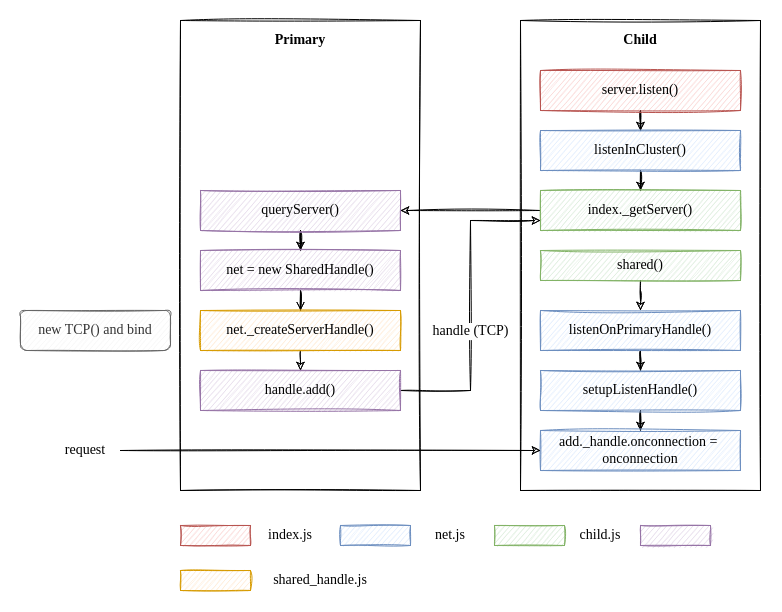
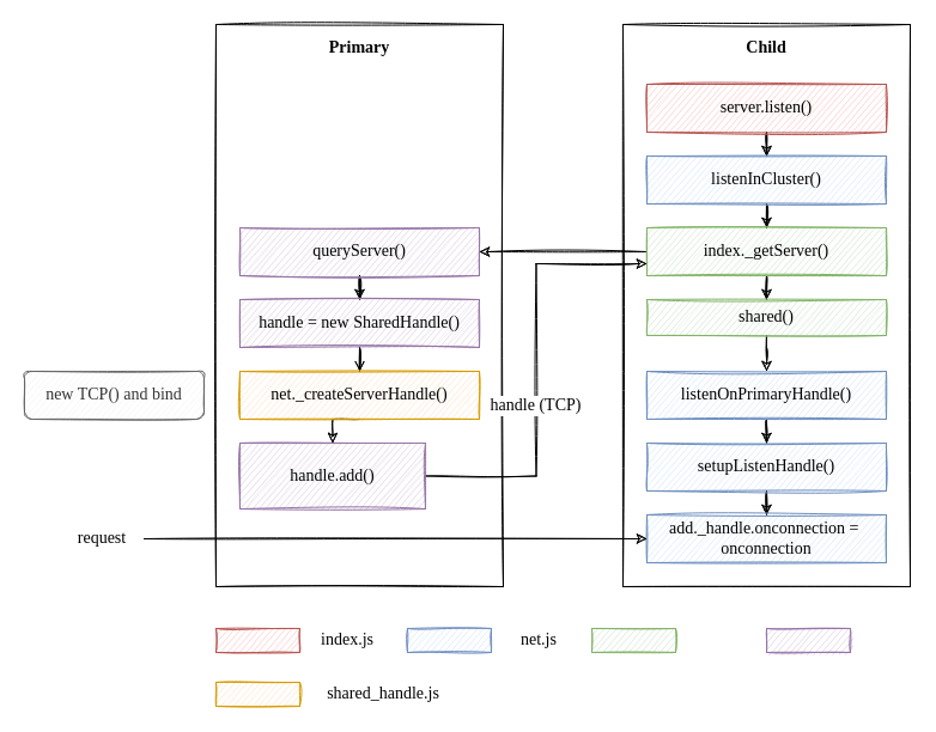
  <mxCell id="0" />
  <mxCell id="1" parent="0" />
  <mxCell id="2" value="" style="rounded=0;whiteSpace=wrap;html=1;glass=0;sketch=1;" parent="1" vertex="1"><mxGeometry x="180" y="20" width="240" height="470" as="geometry" /></mxCell>
  <mxCell id="3" value="Primary" style="text;html=1;strokeColor=none;fillColor=none;align=center;verticalAlign=middle;whiteSpace=wrap;rounded=0;glass=0;sketch=1;fontSize=14;fontFamily=Monoca;fontStyle=1" parent="1" vertex="1"><mxGeometry x="280" y="30" width="40" height="20" as="geometry" /></mxCell>
  <mxCell id="4" value="" style="rounded=0;whiteSpace=wrap;html=1;glass=0;sketch=1;" parent="1" vertex="1"><mxGeometry x="520" y="20" width="240" height="470" as="geometry" /></mxCell>
  <mxCell id="5" value="Child" style="text;html=1;strokeColor=none;fillColor=none;align=center;verticalAlign=middle;whiteSpace=wrap;rounded=0;glass=0;sketch=1;fontSize=14;fontFamily=Monoca;fontStyle=1" parent="1" vertex="1"><mxGeometry x="620" y="30" width="40" height="20" as="geometry" /></mxCell>
  <mxCell id="6" value="" style="rounded=0;whiteSpace=wrap;html=1;glass=0;sketch=1;fontFamily=Monoca;fontSize=14;fillColor=#f8cecc;strokeColor=#b85450;" parent="1" vertex="1"><mxGeometry x="180" y="525" width="70" height="20" as="geometry" /></mxCell>
  <mxCell id="7" value="index.js" style="text;html=1;strokeColor=none;fillColor=none;align=center;verticalAlign=middle;whiteSpace=wrap;rounded=0;glass=0;sketch=1;fontFamily=Monoca;fontSize=14;" parent="1" vertex="1"><mxGeometry x="270" y="525" width="40" height="20" as="geometry" /></mxCell>
  <mxCell id="8" value="" style="edgeStyle=orthogonalEdgeStyle;rounded=0;orthogonalLoop=1;jettySize=auto;html=1;fontFamily=Monoca;fontSize=14;sketch=1;" parent="1" source="9" target="11" edge="1"><mxGeometry relative="1" as="geometry" /></mxCell>
  <mxCell id="9" value="server.listen()" style="text;html=1;align=center;verticalAlign=middle;whiteSpace=wrap;rounded=0;glass=0;sketch=1;fontFamily=Monoca;fontSize=14;strokeColor=#b85450;fillColor=#f8cecc;" parent="1" vertex="1"><mxGeometry x="540" y="70" width="200" height="40" as="geometry" /></mxCell>
  <mxCell id="10" value="" style="edgeStyle=orthogonalEdgeStyle;rounded=0;orthogonalLoop=1;jettySize=auto;html=1;fontFamily=Monoca;fontSize=14;sketch=1;" parent="1" source="11" target="14" edge="1"><mxGeometry relative="1" as="geometry" /></mxCell>
  <mxCell id="11" value="listenInCluster()" style="text;html=1;align=center;verticalAlign=middle;whiteSpace=wrap;rounded=0;glass=0;sketch=1;fontFamily=Monoca;fontSize=14;strokeColor=#6c8ebf;fillColor=#dae8fc;" parent="1" vertex="1"><mxGeometry x="540" y="130" width="200" height="40" as="geometry" /></mxCell>
  <mxCell id="12" value="" style="edgeStyle=orthogonalEdgeStyle;rounded=0;orthogonalLoop=1;jettySize=auto;html=1;fontFamily=Monoca;fontSize=14;sketch=1;" parent="1" source="14" target="21" edge="1"><mxGeometry relative="1" as="geometry" /></mxCell>
+ <mxCell id="13" value="" style="edgeStyle=orthogonalEdgeStyle;rounded=0;orthogonalLoop=1;jettySize=auto;html=1;fontFamily=Monoca;fontSize=14;sketch=1;" parent="1" source="14" target="29" edge="1"><mxGeometry relative="1" as="geometry" /></mxCell>
  <mxCell id="14" value="index._getServer()" style="text;html=1;align=center;verticalAlign=middle;whiteSpace=wrap;rounded=0;glass=0;sketch=1;fontFamily=Monoca;fontSize=14;strokeColor=#82b366;fillColor=#d5e8d4;" parent="1" vertex="1"><mxGeometry x="540" y="190" width="200" height="40" as="geometry" /></mxCell>
  <mxCell id="15" value="" style="rounded=0;whiteSpace=wrap;html=1;glass=0;sketch=1;fontFamily=Monoca;fontSize=14;fillColor=#dae8fc;strokeColor=#6c8ebf;" parent="1" vertex="1"><mxGeometry x="340" y="525" width="70" height="20" as="geometry" /></mxCell>
  <mxCell id="16" value="net.js" style="text;html=1;strokeColor=none;fillColor=none;align=center;verticalAlign=middle;whiteSpace=wrap;rounded=0;glass=0;sketch=1;fontFamily=Monoca;fontSize=14;" parent="1" vertex="1"><mxGeometry x="430" y="525" width="40" height="20" as="geometry" /></mxCell>
  <mxCell id="17" value="" style="rounded=0;whiteSpace=wrap;html=1;glass=0;sketch=1;fontFamily=Monoca;fontSize=14;fillColor=#d5e8d4;strokeColor=#82b366;" parent="1" vertex="1"><mxGeometry x="494" y="525" width="70" height="20" as="geometry" /></mxCell>
- <mxCell id="18" value="child.js" style="text;html=1;strokeColor=none;fillColor=none;align=center;verticalAlign=middle;whiteSpace=wrap;rounded=0;glass=0;sketch=1;fontFamily=Monoca;fontSize=14;" parent="1" vertex="1"><mxGeometry x="580" y="525" width="40" height="20" as="geometry" /></mxCell>
  <mxCell id="19" value="" style="rounded=0;whiteSpace=wrap;html=1;glass=0;sketch=1;fontFamily=Monoca;fontSize=14;fillColor=#e1d5e7;strokeColor=#9673a6;" parent="1" vertex="1"><mxGeometry x="640" y="525" width="70" height="20" as="geometry" /></mxCell>
  <mxCell id="20" value="" style="edgeStyle=orthogonalEdgeStyle;rounded=0;orthogonalLoop=1;jettySize=auto;html=1;fontFamily=Monoca;fontSize=14;sketch=1;" parent="1" source="21" target="23" edge="1"><mxGeometry relative="1" as="geometry" /></mxCell>
  <mxCell id="21" value="queryServer()" style="text;html=1;align=center;verticalAlign=middle;whiteSpace=wrap;rounded=0;glass=0;sketch=1;fontFamily=Monoca;fontSize=14;strokeColor=#9673a6;fillColor=#e1d5e7;" parent="1" vertex="1"><mxGeometry x="200" y="190" width="200" height="40" as="geometry" /></mxCell>
  <mxCell id="22" value="" style="edgeStyle=orthogonalEdgeStyle;rounded=0;orthogonalLoop=1;jettySize=auto;html=1;fontFamily=Monoca;fontSize=14;sketch=1;endArrow=open;" parent="1" source="23" target="27" edge="1"><mxGeometry relative="1" as="geometry" /></mxCell>
- <mxCell id="23" value="net = new SharedHandle()" style="text;html=1;align=center;verticalAlign=middle;whiteSpace=wrap;rounded=0;glass=0;sketch=1;fontFamily=Monoca;fontSize=14;strokeColor=#9673a6;fillColor=#e1d5e7;" parent="1" vertex="1"><mxGeometry x="200" y="250" width="200" height="40" as="geometry" /></mxCell>
+ <mxCell id="23" value="handle = new SharedHandle()" style="text;html=1;align=center;verticalAlign=middle;whiteSpace=wrap;rounded=0;glass=0;sketch=1;fontFamily=Monoca;fontSize=14;strokeColor=#9673a6;fillColor=#e1d5e7;" parent="1" vertex="1"><mxGeometry x="200" y="250" width="200" height="40" as="geometry" /></mxCell>
  <mxCell id="24" style="edgeStyle=orthogonalEdgeStyle;rounded=0;orthogonalLoop=1;jettySize=auto;html=1;entryX=0;entryY=0.75;entryDx=0;entryDy=0;fontFamily=Monoca;fontSize=14;exitX=1;exitY=0.5;exitDx=0;exitDy=0;sketch=1;" parent="1" source="37" target="14" edge="1"><mxGeometry relative="1" as="geometry" /></mxCell>
  <mxCell id="25" value="handle (TCP)" style="edgeLabel;html=1;align=center;verticalAlign=middle;resizable=0;points=[];fontSize=14;fontFamily=Monoca;" parent="24" vertex="1" connectable="0"><mxGeometry x="-0.16" y="1" relative="1" as="geometry"><mxPoint as="offset" /></mxGeometry></mxCell>
  <mxCell id="26" style="edgeStyle=orthogonalEdgeStyle;rounded=0;orthogonalLoop=1;jettySize=auto;html=1;exitX=0.5;exitY=1;exitDx=0;exitDy=0;entryX=0.5;entryY=0;entryDx=0;entryDy=0;fontFamily=Monoca;sketch=1;" edge="1" parent="1" source="27" target="37"><mxGeometry relative="1" as="geometry" /></mxCell>
  <mxCell id="27" value="&lt;font style=&quot;font-size: 14px&quot;&gt;net._createServerHandle()&lt;/font&gt;" style="text;html=1;align=center;verticalAlign=middle;whiteSpace=wrap;rounded=0;glass=0;sketch=1;fontFamily=Monoca;fontSize=14;strokeColor=#d79b00;fillColor=#ffe6cc;" parent="1" vertex="1"><mxGeometry x="200" y="310" width="200" height="40" as="geometry" /></mxCell>
  <mxCell id="28" value="" style="edgeStyle=orthogonalEdgeStyle;rounded=0;orthogonalLoop=1;jettySize=auto;html=1;fontFamily=Monoca;fontSize=14;sketch=1;" parent="1" source="29" target="31" edge="1"><mxGeometry relative="1" as="geometry" /></mxCell>
  <mxCell id="29" value="shared()" style="text;html=1;align=center;verticalAlign=middle;whiteSpace=wrap;rounded=0;glass=0;sketch=1;fontFamily=Monoca;fontSize=14;strokeColor=#82b366;fillColor=#d5e8d4;" parent="1" vertex="1"><mxGeometry x="540" y="250" width="200" height="30" as="geometry" /></mxCell>
  <mxCell id="30" value="" style="edgeStyle=orthogonalEdgeStyle;rounded=0;orthogonalLoop=1;jettySize=auto;html=1;fontFamily=Monoca;fontSize=14;sketch=1;" parent="1" source="31" target="33" edge="1"><mxGeometry relative="1" as="geometry" /></mxCell>
  <mxCell id="31" value="listenOnPrimaryHandle()" style="text;html=1;align=center;verticalAlign=middle;whiteSpace=wrap;rounded=0;glass=0;sketch=1;fontFamily=Monoca;fontSize=14;strokeColor=#6c8ebf;fillColor=#dae8fc;" parent="1" vertex="1"><mxGeometry x="540" y="310" width="200" height="40" as="geometry" /></mxCell>
  <mxCell id="32" value="" style="edgeStyle=orthogonalEdgeStyle;rounded=0;orthogonalLoop=1;jettySize=auto;html=1;fontFamily=Monoca;fontSize=14;sketch=1;" parent="1" source="33" target="34" edge="1"><mxGeometry relative="1" as="geometry" /></mxCell>
  <mxCell id="33" value="setupListenHandle()" style="text;html=1;align=center;verticalAlign=middle;whiteSpace=wrap;rounded=0;glass=0;sketch=1;fontFamily=Monoca;fontSize=14;strokeColor=#6c8ebf;fillColor=#dae8fc;" parent="1" vertex="1"><mxGeometry x="540" y="370" width="200" height="40" as="geometry" /></mxCell>
  <mxCell id="34" value="add._handle.onconnection =&amp;nbsp;&lt;br&gt;onconnection" style="text;html=1;align=center;verticalAlign=middle;whiteSpace=wrap;rounded=0;glass=0;sketch=1;fontFamily=Monoca;fontSize=14;strokeColor=#6c8ebf;fillColor=#dae8fc;" parent="1" vertex="1"><mxGeometry x="540" y="430" width="200" height="40" as="geometry" /></mxCell>
  <mxCell id="35" style="edgeStyle=orthogonalEdgeStyle;rounded=0;orthogonalLoop=1;jettySize=auto;html=1;entryX=0;entryY=0.5;entryDx=0;entryDy=0;fontFamily=Monoca;sketch=1;" edge="1" parent="1" source="36" target="34"><mxGeometry relative="1" as="geometry" /></mxCell>
  <mxCell id="36" value="&lt;font style=&quot;font-size: 14px&quot;&gt;request&lt;/font&gt;" style="text;html=1;strokeColor=none;fillColor=none;align=center;verticalAlign=middle;whiteSpace=wrap;rounded=0;fontFamily=Monoca;" vertex="1" parent="1"><mxGeometry x="50" y="440" width="70" height="20" as="geometry" /></mxCell>
- <mxCell id="37" value="&lt;span style=&quot;font-size: 14px&quot;&gt;handle.add()&lt;/span&gt;" style="rounded=0;whiteSpace=wrap;html=1;fontFamily=Monoca;fillColor=#e1d5e7;strokeColor=#9673a6;sketch=1;" vertex="1" parent="1"><mxGeometry x="200" y="370" width="200" height="40" as="geometry" /></mxCell>
+ <mxCell id="37" value="&lt;span style=&quot;font-size: 14px&quot;&gt;handle.add()&lt;/span&gt;" style="rounded=0;whiteSpace=wrap;html=1;fontFamily=Monoca;fillColor=#e1d5e7;strokeColor=#9673a6;sketch=1;" vertex="1" parent="1"><mxGeometry x="200" y="370" width="155" height="55" as="geometry" /></mxCell>
  <mxCell id="38" value="" style="rounded=0;whiteSpace=wrap;html=1;glass=0;sketch=1;fontFamily=Monoca;fontSize=14;fillColor=#ffe6cc;strokeColor=#d79b00;" vertex="1" parent="1"><mxGeometry x="180" y="570" width="70" height="20" as="geometry" /></mxCell>
  <mxCell id="39" value="shared_handle.js" style="text;html=1;strokeColor=none;fillColor=none;align=center;verticalAlign=middle;whiteSpace=wrap;rounded=0;glass=0;sketch=1;fontFamily=Monoca;fontSize=14;" vertex="1" parent="1"><mxGeometry x="265" y="570" width="110" height="20" as="geometry" /></mxCell>
  <mxCell id="40" value="new TCP() and bind" style="rounded=1;whiteSpace=wrap;html=1;sketch=1;fontFamily=Monoca;fontSize=14;fillColor=#f5f5f5;strokeColor=#666666;fontColor=#333333;" vertex="1" parent="1"><mxGeometry x="20" y="310" width="150" height="40" as="geometry" /></mxCell>
